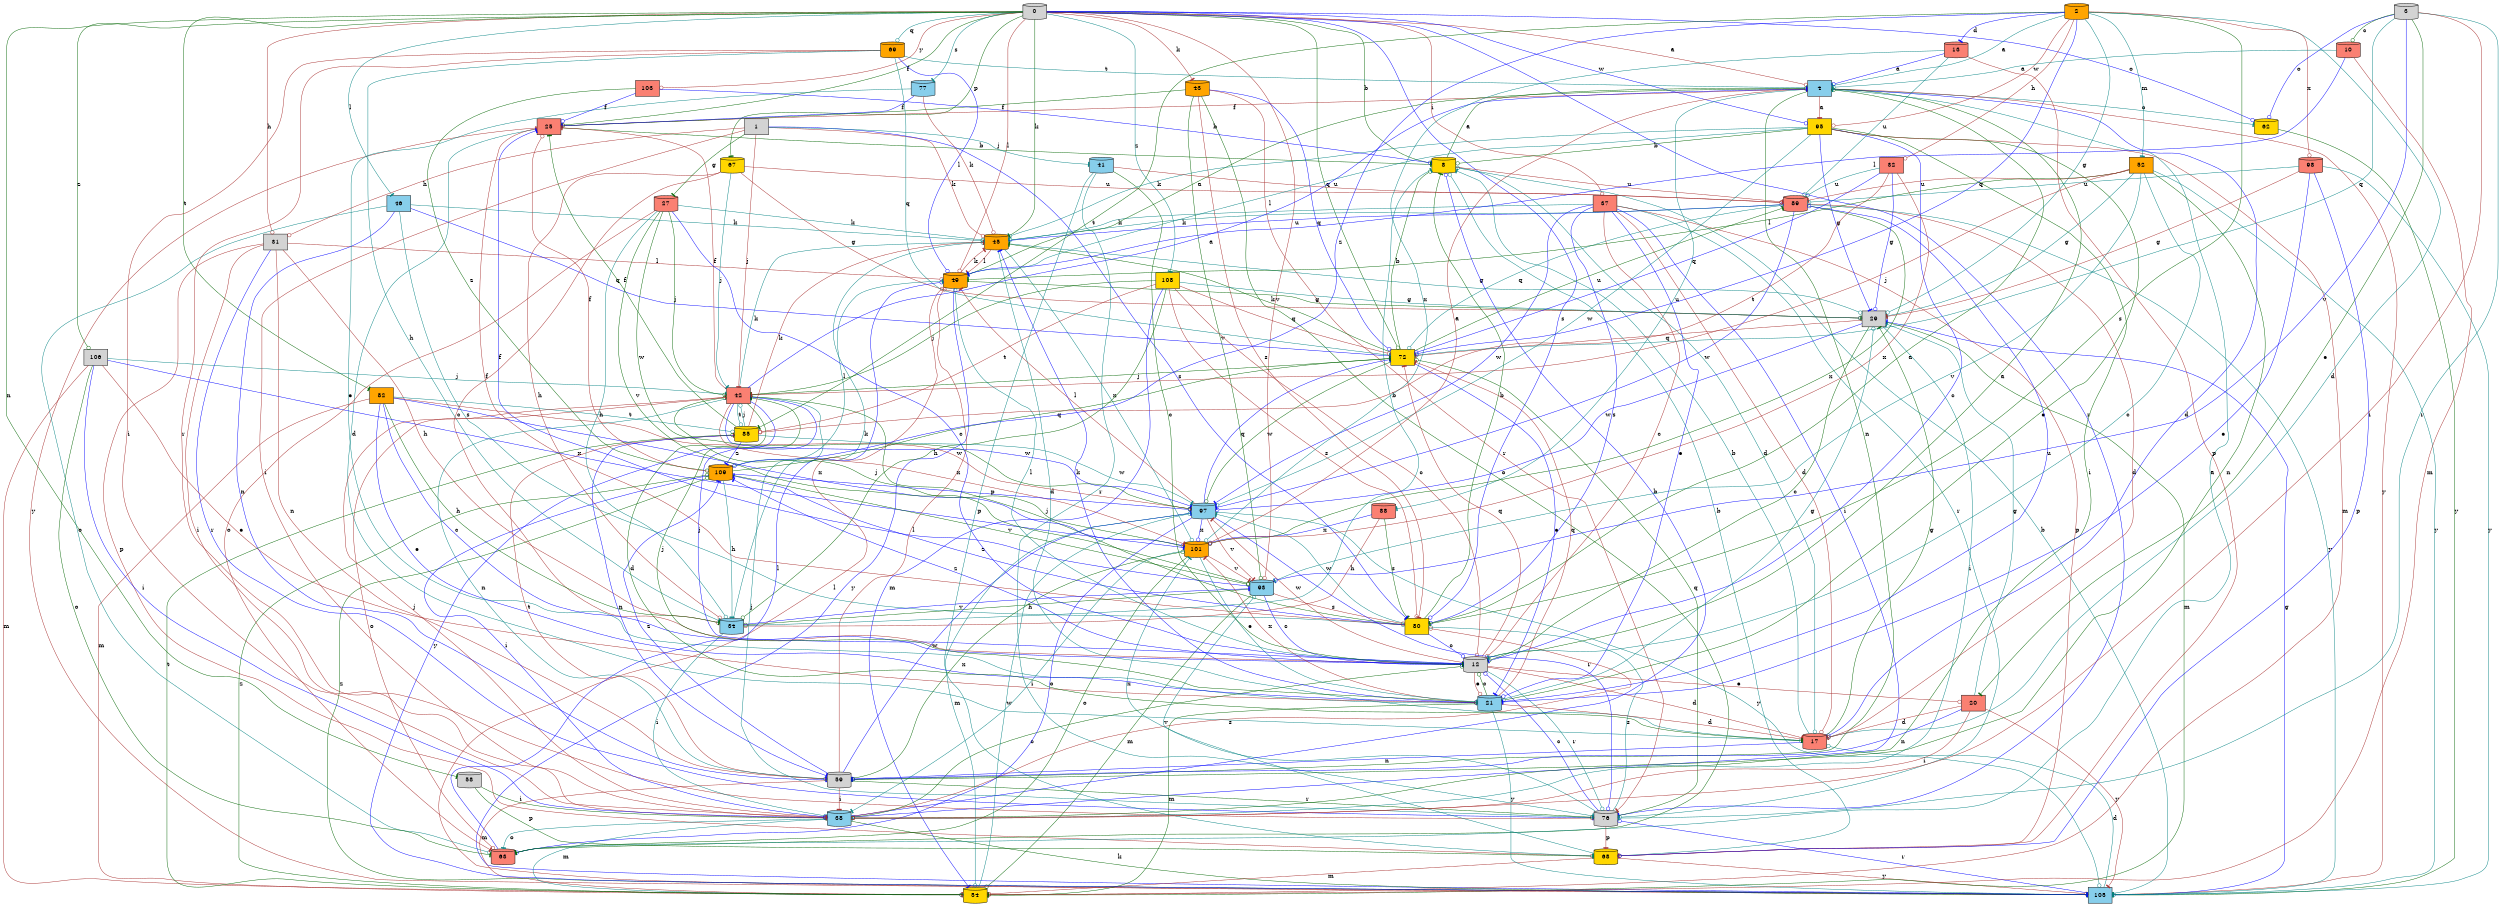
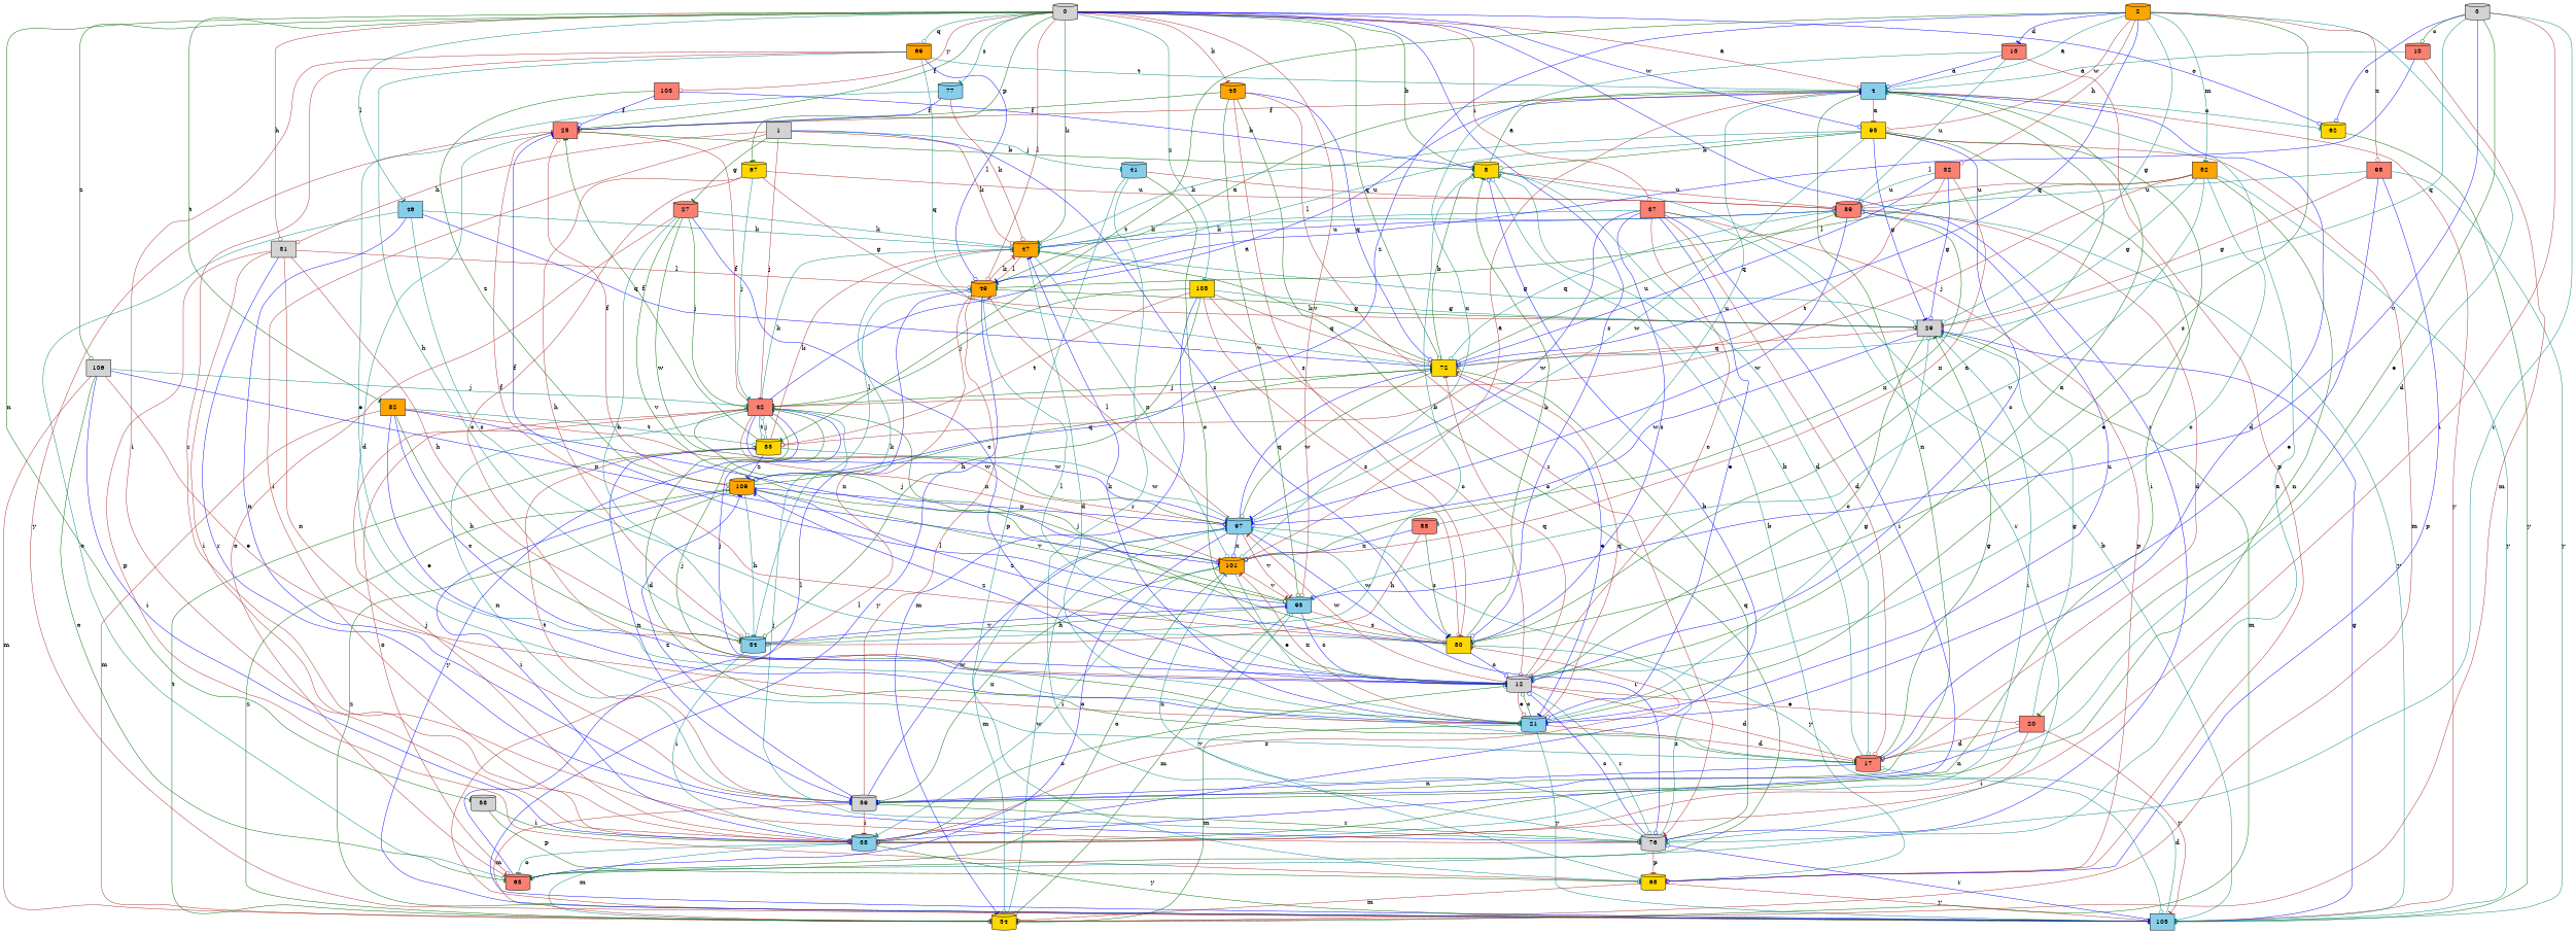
  strict digraph {
    node [fillcolor=salmon shape=cylinder style=filled]
    edge [arrowhead=odot color=brown]
    0 [fillcolor=lightgrey]
    4 [fillcolor=skyblue shape=box]
    8 [fillcolor=gold]
    25 [shape=box]
    31 [fillcolor=lightgrey shape=box]
    37 [shape=box]
    43 [fillcolor=orange]
-   45 [fillcolor=orange]
+   45 [fillcolor=orange label=47]
    46 [fillcolor=skyblue shape=box]
    49 [fillcolor=orange]
    58 [fillcolor=lightgrey]
    62 [fillcolor=gold]
    67 [fillcolor=gold]
    69 [fillcolor=orange]
    72 [fillcolor=gold shape=box]
    76 [fillcolor=lightgrey]
    77 [fillcolor=skyblue]
    80 [fillcolor=gold shape=box]
    82 [fillcolor=orange shape=box]
    93 [fillcolor=skyblue]
    95 [fillcolor=gold shape=box]
    103 [shape=box]
    106 [fillcolor=lightgrey shape=box]
    108 [fillcolor=gold shape=box]
    17
    59 [fillcolor=lightgrey]
    88
    105 [fillcolor=skyblue shape=box]
    89
    38 [fillcolor=skyblue]
    68 [fillcolor=gold]
    34 [fillcolor=skyblue]
    12 [fillcolor=lightgrey]
    21 [fillcolor=skyblue]
    97 [fillcolor=skyblue]
    63
    29 [fillcolor=lightgrey shape=box]
    101 [fillcolor=orange]
    42 [shape=box]
    109 [fillcolor=orange]
    85 [fillcolor=gold]
    54 [fillcolor=gold]
    1 [fillcolor=lightgrey shape=box]
    27
    41 [fillcolor=skyblue]
    2 [fillcolor=orange]
    13
    32 [shape=box]
    52 [fillcolor=orange shape=box]
-   98
+   98 [shape=box]
    3 [fillcolor=lightgrey]
    10
    20 [shape=box]
    0 -> 4 [label=a]
    0 -> 8 [arrowhead=tee color=darkgreen label=b]
    0 -> 25 [color=darkgreen label=f]
    0 -> 31 [label=h]
    0 -> 37 [label=i]
    0 -> 43 [arrowhead=tee label=k]
    0 -> 45 [arrowhead=tee color=darkgreen label=k]
    0 -> 46 [arrowhead=tee color=teal label=l]
    0 -> 49 [label=l]
    0 -> 58 [arrowhead=tee color=darkgreen label=n]
    0 -> 62 [color=blue label=o]
    0 -> 67 [arrowhead=tee color=darkgreen label=p]
    0 -> 69 [color=teal label=q]
    0 -> 72 [color=darkgreen label=q]
    0 -> 76 [arrowhead=tee color=blue label=r]
    0 -> 77 [arrowhead=tee color=teal label=s]
    0 -> 80 [color=blue label=s]
    0 -> 82 [arrowhead=tee color=darkgreen label=t]
    0 -> 93 [label=v]
    0 -> 95 [color=blue label=w]
    0 -> 103 [label=y]
    0 -> 106 [color=darkgreen label=z]
    0 -> 108 [arrowhead=tee color=teal label=z]
    4 -> 25 [label=f]
    4 -> 62 [arrowhead=tee color=teal label=o]
    4 -> 95 [arrowhead=tee label=a]
    4 -> 17 [color=blue label=d]
    4 -> 59 [color=darkgreen label=n]
    4 -> 88 [arrowhead=tee color=teal label=u]
    4 -> 105 [arrowhead=tee label=y]
    8 -> 4 [color=darkgreen label=a]
    8 -> 17 [color=teal label=d]
    8 -> 89 [arrowhead=tee label=u]
    25 -> 8 [arrowhead=tee color=darkgreen label=b]
    25 -> 17 [color=teal label=d]
    25 -> 105 [arrowhead=tee label=y]
    31 -> 49 [label=l]
    31 -> 76 [arrowhead=tee color=blue label=r]
    31 -> 59 [arrowhead=tee label=n]
    31 -> 38 [label=i]
    31 -> 68 [label=p]
    31 -> 34 [label=h]
    37 -> 45 [arrowhead=tee color=teal label=k]
    37 -> 76 [color=teal label=r]
    37 -> 80 [color=blue label=s]
    37 -> 17 [label=d]
    37 -> 38 [color=blue label=i]
    37 -> 68 [arrowhead=tee label=p]
    37 -> 12 [label=c]
    37 -> 21 [color=blue label=e]
    37 -> 97 [arrowhead=tee color=blue label=w]
    43 -> 25 [arrowhead=tee color=darkgreen label=f]
    43 -> 72 [color=blue label=q]
    43 -> 76 [arrowhead=tee label=r]
    43 -> 80 [arrowhead=tee label=s]
    43 -> 93 [color=darkgreen label=v]
    43 -> 63 [arrowhead=tee color=darkgreen label=o]
    45 -> 49 [arrowhead=tee label=l]
    45 -> 17 [arrowhead=tee color=teal label=d]
    45 -> 89 [color=blue label=u]
    45 -> 29 [color=teal label=g]
    45 -> 101 [color=teal label=x]
    46 -> 45 [color=teal label=k]
    46 -> 72 [arrowhead=tee color=blue label=q]
    46 -> 80 [color=teal label=s]
    46 -> 59 [arrowhead=tee color=blue label=n]
    46 -> 63 [color=teal label=o]
    49 -> 4 [arrowhead=tee color=darkgreen label=a]
    49 -> 45 [arrowhead=tee label=k]
    49 -> 105 [arrowhead=tee color=blue label=y]
    49 -> 29 [arrowhead=tee color=darkgreen label=g]
    58 -> 38 [arrowhead=tee color=darkgreen label=i]
    58 -> 68 [arrowhead=tee color=darkgreen label=p]
    62 -> 105 [arrowhead=tee color=darkgreen label=y]
    67 -> 89 [label=u]
    67 -> 34 [label=h]
    67 -> 12 [arrowhead=tee label=c]
    67 -> 29 [label=g]
    67 -> 42 [arrowhead=tee color=teal label=j]
    69 -> 4 [arrowhead=tee color=teal label=t]
    69 -> 49 [color=blue label=l]
    69 -> 72 [arrowhead=tee color=teal label=q]
    69 -> 76 [label=r]
    69 -> 38 [label=i]
    69 -> 34 [arrowhead=tee color=teal label=h]
    72 -> 8 [color=darkgreen label=b]
    72 -> 45 [arrowhead=tee color=darkgreen label=k]
    72 -> 89 [arrowhead=tee color=darkgreen label=u]
    72 -> 21 [arrowhead=tee color=blue label=e]
    72 -> 97 [color=darkgreen label=w]
    72 -> 42 [arrowhead=tee color=darkgreen label=j]
    76 -> 72 [color=darkgreen label=q]
    76 -> 80 [color=teal label=s]
    76 -> 68 [arrowhead=tee label=p]
    76 -> 12 [color=blue label=c]
    76 -> 101 [arrowhead=tee color=teal label=x]
    76 -> 42 [arrowhead=tee color=teal label=j]
    77 -> 25 [arrowhead=tee color=blue label=f]
    77 -> 45 [label=k]
    77 -> 21 [arrowhead=tee color=teal label=e]
    80 -> 4 [color=darkgreen label=a]
    80 -> 8 [arrowhead=tee color=darkgreen label=b]
    80 -> 25 [arrowhead=tee label=f]
    80 -> 12 [color=blue label=c]
    80 -> 97 [arrowhead=tee color=teal label=w]
    80 -> 42 [arrowhead=tee color=darkgreen label=j]
    80 -> 109 [arrowhead=tee color=blue label=z]
    82 -> 34 [arrowhead=tee color=darkgreen label=h]
    82 -> 12 [arrowhead=tee color=blue label=c]
    82 -> 21 [color=blue label=e]
    82 -> 97 [arrowhead=tee label=w]
    82 -> 101 [color=blue label=x]
    82 -> 85 [color=teal label=t]
    82 -> 54 [label=m]
    93 -> 25 [arrowhead=tee color=blue label=f]
    93 -> 80 [label=s]
    93 -> 34 [color=darkgreen label=h]
    93 -> 12 [color=blue label=c]
    93 -> 54 [color=darkgreen label=m]
    95 -> 8 [color=darkgreen label=b]
    95 -> 45 [color=teal label=k]
    95 -> 49 [arrowhead=tee color=teal label=l]
    95 -> 38 [color=darkgreen label=i]
    95 -> 12 [arrowhead=tee color=blue label=c]
    95 -> 21 [color=darkgreen label=e]
    95 -> 97 [color=teal label=w]
    95 -> 29 [arrowhead=tee color=blue label=g]
    95 -> 54 [arrowhead=tee label=m]
    103 -> 8 [color=blue label=b]
    103 -> 25 [color=blue label=f]
    103 -> 109 [color=darkgreen label=z]
    106 -> 38 [color=blue label=i]
    106 -> 21 [label=e]
    106 -> 63 [arrowhead=tee color=darkgreen label=o]
    106 -> 101 [arrowhead=tee color=blue label=x]
    106 -> 42 [arrowhead=tee color=teal label=j]
    106 -> 54 [arrowhead=tee label=m]
    108 -> 72 [label=q]
    108 -> 80 [label=s]
    108 -> 34 [color=darkgreen label=h]
    108 -> 12 [label=c]
    108 -> 29 [color=teal label=g]
    108 -> 42 [arrowhead=tee color=darkgreen label=j]
    108 -> 85 [label=t]
    108 -> 54 [arrowhead=tee color=blue label=m]
    17 -> 8 [arrowhead=tee color=teal label=b]
    17 -> 59 [color=blue label=n]
    17 -> 29 [arrowhead=tee color=darkgreen label=g]
    59 -> 49 [label=l]
    59 -> 76 [color=darkgreen label=r]
    59 -> 38 [arrowhead=tee label=i]
    59 -> 97 [arrowhead=tee color=blue label=w]
    59 -> 101 [color=darkgreen label=x]
    59 -> 109 [arrowhead=tee color=blue label=z]
    59 -> 85 [arrowhead=tee label=t]
    59 -> 54 [arrowhead=tee label=m]
    88 -> 80 [arrowhead=tee color=darkgreen label=s]
    88 -> 34 [label=h]
    88 -> 101 [color=blue label=x]
    105 -> 8 [color=teal label=b]
    105 -> 49 [label=l]
    105 -> 76 [color=blue label=r]
    105 -> 17 [color=teal label=d]
    105 -> 29 [arrowhead=tee color=blue label=g]
    105 -> 109 [color=darkgreen label=z]
    89 -> 45 [color=teal label=k]
    89 -> 72 [color=teal label=q]
    89 -> 17 [arrowhead=tee label=d]
    89 -> 105 [arrowhead=tee color=teal label=y]
    89 -> 97 [arrowhead=tee color=blue label=w]
    89 -> 101 [color=darkgreen label=x]
    38 -> 8 [color=blue label=b]
-   38 -> 80 [label=s]
-   38 -> 105 [arrowhead=tee color=darkgreen label=k]
+   38 -> 80 [arrowhead=tee label=s]
+   38 -> 105 [arrowhead=tee color=darkgreen label=y]
    38 -> 12 [color=darkgreen label=c]
    38 -> 63 [arrowhead=tee color=teal label=o]
    38 -> 42 [arrowhead=tee label=j]
    38 -> 54 [color=teal label=m]
    68 -> 8 [color=teal label=b]
    68 -> 93 [color=teal label=v]
    68 -> 105 [label=y]
    68 -> 54 [label=m]
    34 -> 8 [arrowhead=tee color=teal label=b]
    34 -> 45 [color=teal label=k]
    34 -> 93 [arrowhead=tee color=blue label=v]
    34 -> 38 [color=teal label=i]
    12 -> 4 [arrowhead=tee color=darkgreen label=a]
    12 -> 49 [color=teal label=l]
    12 -> 72 [arrowhead=tee label=q]
    12 -> 76 [color=teal label=r]
    12 -> 17 [arrowhead=tee label=d]
    12 -> 21 [label=e]
    12 -> 97 [arrowhead=tee label=w]
    12 -> 42 [arrowhead=tee color=blue label=j]
    12 -> 109 [arrowhead=tee color=blue label=z]
    12 -> 20 [label=e]
    21 -> 45 [arrowhead=tee color=blue label=k]
    21 -> 72 [arrowhead=tee label=q]
    21 -> 17 [arrowhead=tee label=d]
    21 -> 105 [arrowhead=tee color=teal label=y]
    21 -> 89 [color=blue label=u]
    21 -> 12 [color=darkgreen label=c]
    21 -> 29 [color=teal label=g]
    21 -> 101 [arrowhead=tee label=x]
    21 -> 42 [arrowhead=tee color=darkgreen label=j]
    21 -> 54 [arrowhead=tee color=darkgreen label=m]
    97 -> 49 [arrowhead=tee label=l]
    97 -> 72 [arrowhead=tee color=blue label=q]
    97 -> 76 [color=blue label=r]
    97 -> 93 [arrowhead=tee label=v]
    97 -> 105 [color=teal label=y]
    97 -> 63 [color=blue label=o]
    97 -> 101 [color=blue label=x]
    97 -> 54 [color=teal label=m]
    63 -> 4 [arrowhead=tee color=teal label=a]
    63 -> 49 [color=blue label=l]
    29 -> 72 [arrowhead=tee label=q]
    29 -> 38 [arrowhead=tee color=teal label=i]
    29 -> 12 [color=darkgreen label=c]
    29 -> 97 [color=blue label=w]
    29 -> 54 [arrowhead=tee color=darkgreen label=m]
    101 -> 4 [arrowhead=tee label=a]
    101 -> 93 [arrowhead=tee label=v]
    101 -> 38 [arrowhead=tee color=teal label=i]
    101 -> 21 [arrowhead=tee color=teal label=e]
    101 -> 63 [arrowhead=tee color=darkgreen label=o]
    101 -> 42 [color=darkgreen label=j]
    42 -> 4 [arrowhead=tee color=blue label=a]
    42 -> 25 [arrowhead=tee label=f]
    42 -> 45 [arrowhead=tee color=teal label=k]
    42 -> 17 [arrowhead=tee color=darkgreen label=d]
    42 -> 59 [color=teal label=n]
    42 -> 105 [arrowhead=tee color=blue label=y]
    42 -> 97 [arrowhead=tee color=blue label=w]
    42 -> 63 [label=o]
    42 -> 101 [arrowhead=tee label=x]
    42 -> 85 [color=teal label=t]
    109 -> 25 [label=f]
    109 -> 49 [arrowhead=tee color=teal label=l]
    109 -> 72 [arrowhead=tee color=darkgreen label=q]
    109 -> 93 [color=darkgreen label=v]
    109 -> 38 [color=blue label=i]
    109 -> 34 [arrowhead=tee color=teal label=h]
    109 -> 97 [color=blue label=p]
    85 -> 25 [arrowhead=tee color=darkgreen label=f]
    85 -> 45 [arrowhead=tee label=k]
    85 -> 59 [arrowhead=tee color=blue label=n]
    85 -> 97 [arrowhead=tee color=teal label=w]
    85 -> 42 [color=teal label=j]
    85 -> 109 [arrowhead=tee color=blue label=z]
    54 -> 97 [color=teal label=w]
    54 -> 109 [color=darkgreen label=z]
    54 -> 85 [color=darkgreen label=t]
    1 -> 31 [label=h]
    1 -> 45 [label=k]
    1 -> 80 [arrowhead=tee color=blue label=s]
    1 -> 38 [arrowhead=tee label=i]
    1 -> 42 [arrowhead=tee label=j]
    1 -> 27 [arrowhead=tee color=darkgreen label=g]
    1 -> 41 [arrowhead=tee color=teal label=j]
    27 -> 45 [color=teal label=k]
    27 -> 93 [color=darkgreen label=v]
    27 -> 34 [color=teal label=h]
    27 -> 12 [arrowhead=tee color=blue label=c]
    27 -> 97 [color=darkgreen label=w]
    27 -> 63 [arrowhead=tee label=o]
    27 -> 42 [color=darkgreen label=j]
    41 -> 76 [arrowhead=tee color=teal label=r]
    41 -> 89 [label=u]
    41 -> 68 [arrowhead=tee color=teal label=p]
    41 -> 12 [arrowhead=tee color=darkgreen label=c]
    2 -> 4 [arrowhead=tee color=teal label=a]
    2 -> 72 [color=blue label=q]
    2 -> 80 [arrowhead=tee color=darkgreen label=s]
    2 -> 95 [label=w]
    2 -> 17 [color=teal label=d]
    2 -> 29 [color=teal label=g]
    2 -> 109 [color=blue label=z]
    2 -> 85 [arrowhead=tee color=darkgreen label=t]
    2 -> 13 [arrowhead=tee color=blue label=d]
    2 -> 32 [label=h]
    2 -> 52 [arrowhead=tee color=teal label=m]
    2 -> 98 [label=x]
    13 -> 4 [color=blue label=a]
    13 -> 89 [color=teal label=u]
    13 -> 68 [label=p]
    13 -> 101 [color=teal label=x]
    32 -> 72 [color=blue label=q]
    32 -> 89 [color=teal label=u]
    32 -> 29 [color=blue label=g]
    32 -> 101 [label=x]
    32 -> 85 [label=t]
    52 -> 49 [arrowhead=tee color=darkgreen label=l]
    52 -> 93 [arrowhead=tee color=teal label=v]
    52 -> 59 [arrowhead=tee color=darkgreen label=n]
    52 -> 105 [arrowhead=tee color=teal label=y]
    52 -> 89 [arrowhead=tee label=u]
    52 -> 12 [arrowhead=tee color=teal label=c]
    52 -> 29 [arrowhead=tee color=teal label=g]
    52 -> 42 [arrowhead=tee label=j]
    98 -> 105 [color=teal label=y]
    98 -> 89 [color=teal label=u]
    98 -> 68 [color=blue label=p]
    98 -> 21 [arrowhead=tee color=blue label=e]
    98 -> 29 [arrowhead=tee label=g]
    3 -> 62 [color=blue label=o]
    3 -> 72 [color=teal label=q]
    3 -> 76 [arrowhead=tee color=teal label=r]
    3 -> 93 [color=blue label=v]
    3 -> 38 [label=i]
    3 -> 10 [color=darkgreen label=c]
    3 -> 20 [arrowhead=tee color=darkgreen label=e]
    10 -> 4 [color=teal label=a]
    10 -> 49 [arrowhead=tee color=blue label=l]
    10 -> 54 [label=m]
    20 -> 17 [label=d]
    20 -> 59 [arrowhead=tee color=blue label=n]
    20 -> 105 [arrowhead=tee label=y]
    20 -> 38 [label=i]
    20 -> 29 [arrowhead=tee color=teal label=g]
  }
